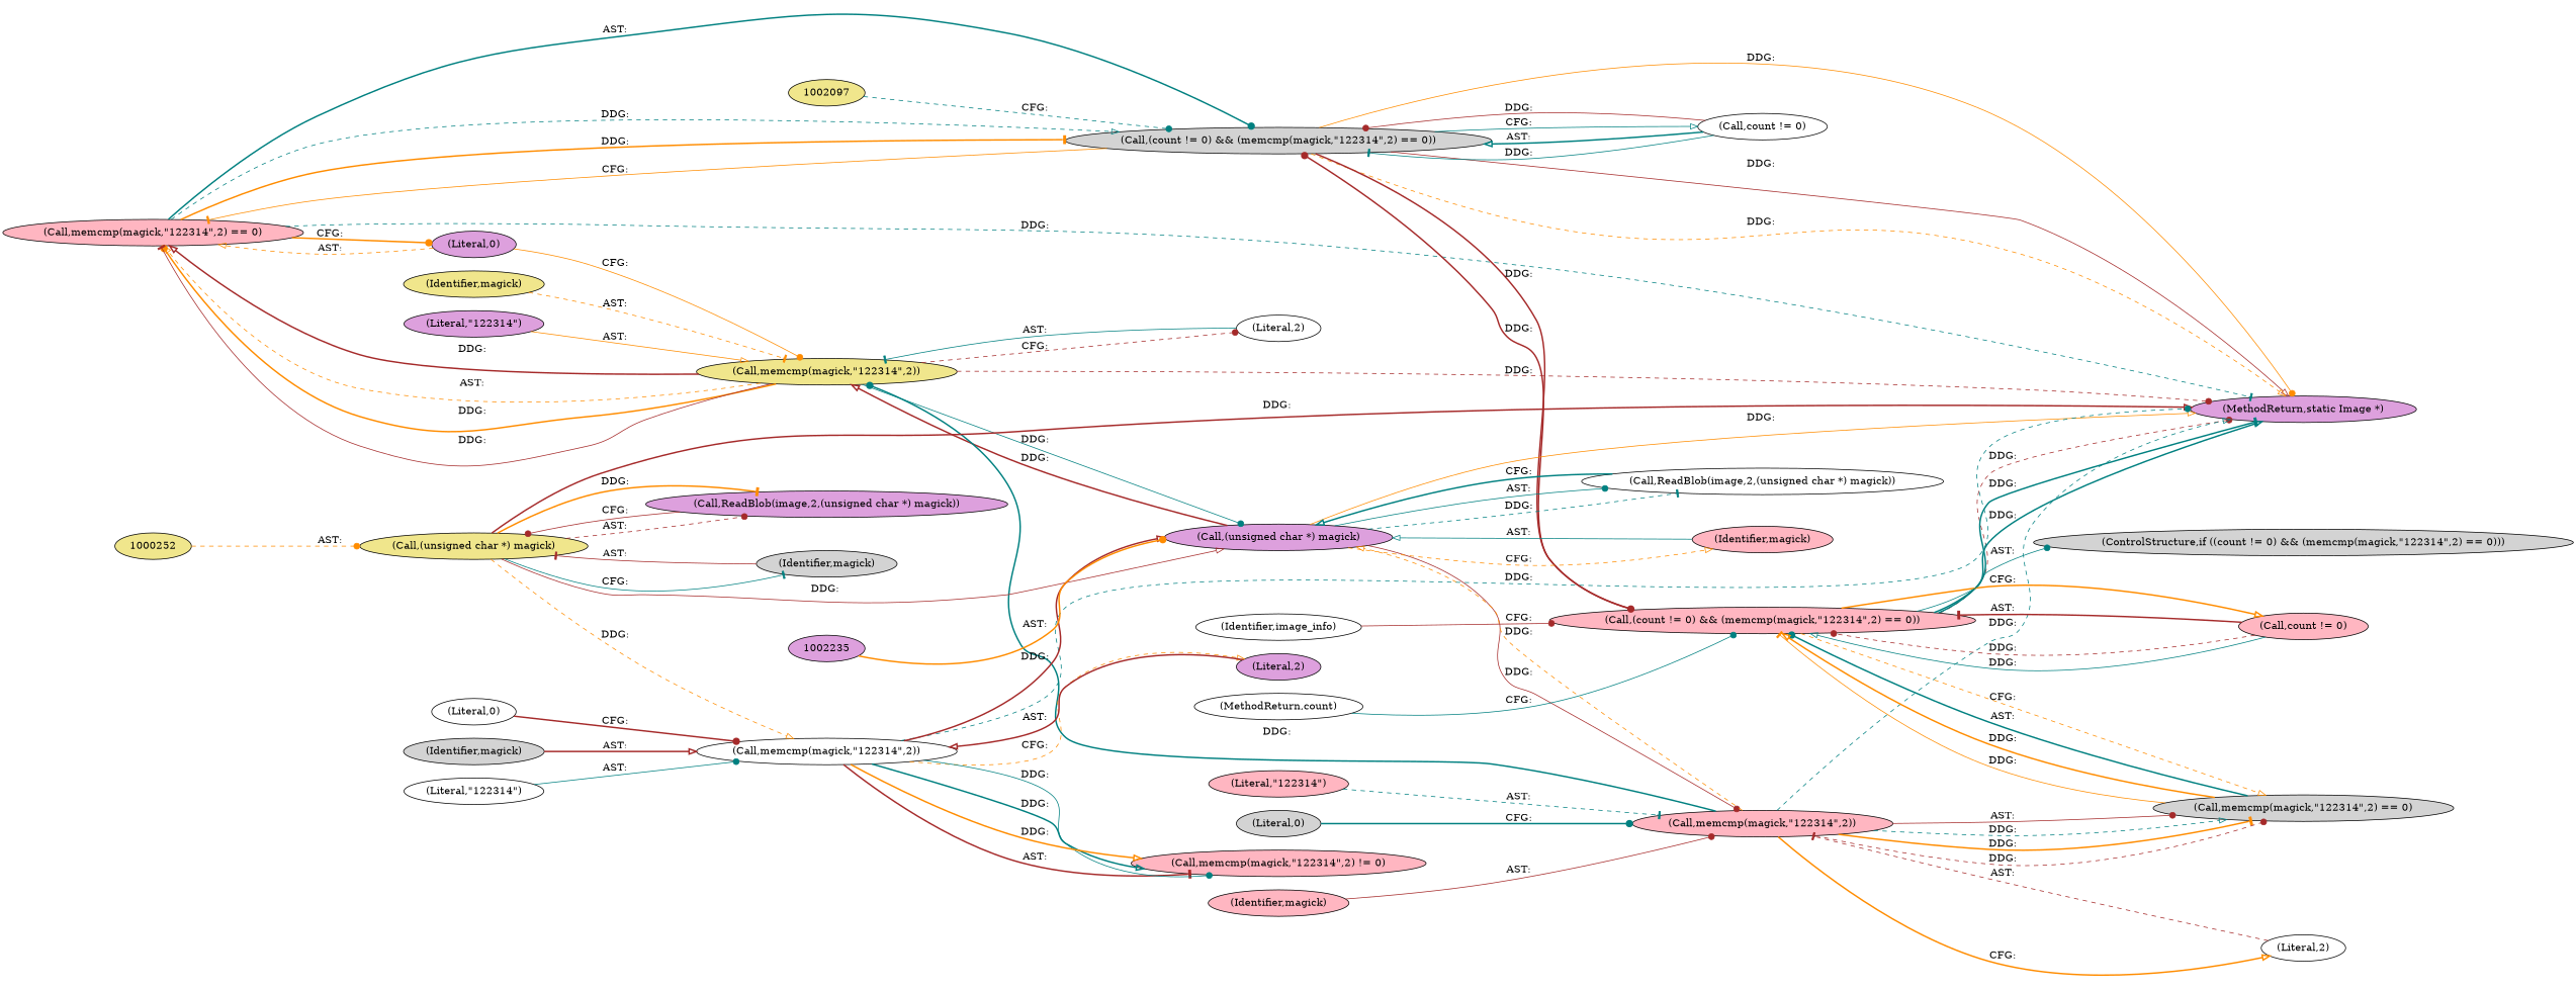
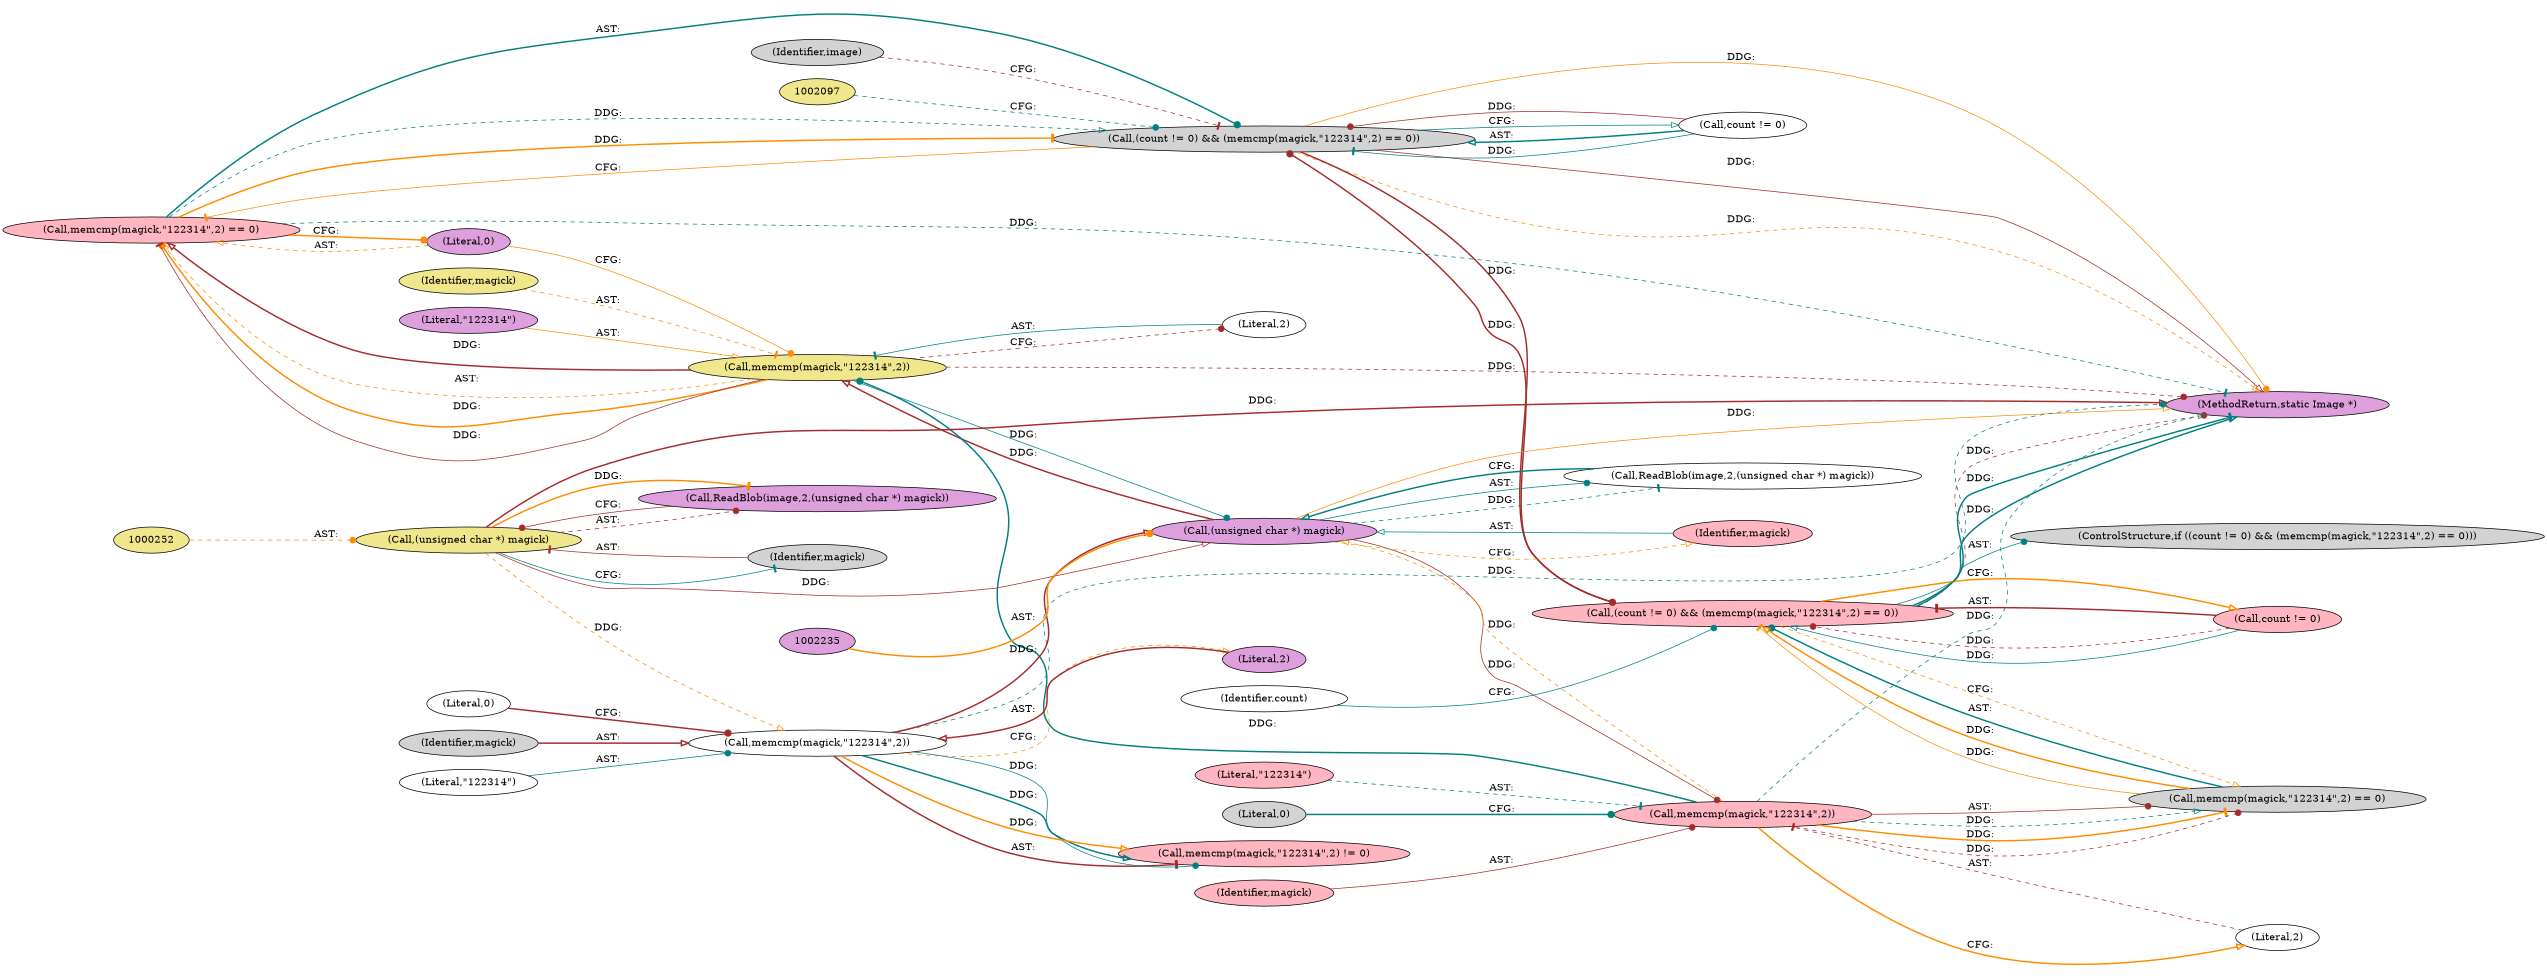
  digraph {
    rankdir=LR
    node [fillcolor=white style=filled]
    edge [arrowhead=dot color=teal style=bold]
    n1 [fillcolor=lightpink label="(Call,memcmp(magick,\"\122\314\",2) == 0)"]
    n2 [fillcolor=lightgrey label="(Call,(count != 0) && (memcmp(magick,\"\122\314\",2) == 0))"]
    n3 [fillcolor=plum label="(Literal,0)"]
    n4 [fillcolor=plum label="(MethodReturn,static Image *)"]
    n5 [fillcolor=lightpink label="(Call,(count != 0) && (memcmp(magick,\"\122\314\",2) == 0))"]
    n6 [label="(Call,count != 0)"]
    n7 [fillcolor=khaki label="(Call,memcmp(magick,\"\122\314\",2))"]
    n8 [fillcolor=plum label="(Call,(unsigned char *) magick)"]
    n9 [label="(Literal,2)"]
    n10 [fillcolor=lightpink label="(Call,memcmp(magick,\"\122\314\",2))"]
    n11 [label="(Call,ReadBlob(image,2,(unsigned char *) magick))"]
    n12 [fillcolor=lightpink label="(Identifier,magick)"]
    n13 [fillcolor=lightgrey label="(Call,memcmp(magick,\"\122\314\",2) == 0)"]
    n14 [label="(Literal,2)"]
    n15 [fillcolor=khaki label="(Call,(unsigned char *) magick)"]
    n16 [label="(Call,memcmp(magick,\"\122\314\",2))"]
    n17 [fillcolor=plum label="(Call,ReadBlob(image,2,(unsigned char *) magick))"]
    n18 [fillcolor=lightgrey label="(Identifier,magick)"]
    n19 [fillcolor=plum label="(Literal,2)"]
    n20 [fillcolor=lightpink label="(Call,memcmp(magick,\"\122\314\",2) != 0)"]
    n21 [fillcolor=lightpink label="(Call,count != 0)"]
    n22 [fillcolor=lightgrey label="(ControlStructure,if ((count != 0) && (memcmp(magick,\"\122\314\",2) == 0)))"]
+   n23 [fillcolor=lightgrey label="(Identifier,image)"]
    n24 [fillcolor=lightpink label="(Literal,\"\122\314\")"]
    n25 [fillcolor=lightgrey label="(Literal,0)"]
    n26 [label="(Literal,0)"]
    n27 [fillcolor=khaki label="(Identifier,magick)"]
    n28 [fillcolor=plum label="(Literal,\"\122\314\")"]
    n29 [fillcolor=lightpink label="(Identifier,magick)"]
    n30 [fillcolor=lightgrey label="(Identifier,magick)"]
-   n31 [label="(MethodReturn,count)"]
-   n32 [label="(Identifier,image_info)"]
+   n31 [label="(Identifier,count)"]
    n33 [label="(Literal,\"\122\314\")"]
    n34 [fillcolor=plum label=1002235]
    1000252 [fillcolor=khaki]
    1002097 [fillcolor=khaki]
    n1 -> n2 [label="AST: "]
    n1 -> n2 [arrowhead=onormal label="DDG: " style=dashed]
    n1 -> n2 [arrowhead=tee color=darkorange label="DDG: "]
    n1 -> n3 [color=darkorange label="CFG: "]
    n1 -> n4 [arrowhead=tee label="DDG: " style=dashed]
    n2 -> n1 [arrowhead=tee color=darkorange label="CFG: " style=solid]
    n2 -> n4 [color=darkorange label="DDG: " style=solid]
    n2 -> n4 [arrowhead=onormal color=brown label="DDG: " style=solid]
    n2 -> n4 [arrowhead=onormal color=darkorange label="DDG: " style=dashed]
    n2 -> n5 [color=brown label="DDG: "]
    n2 -> n6 [arrowhead=onormal label="CFG: " style=solid]
    n3 -> n1 [arrowhead=onormal color=darkorange label="AST: " style=dashed]
    n3 -> n7 [color=darkorange label="CFG: " style=solid]
    n5 -> n2 [color=brown label="DDG: "]
    n5 -> n4 [color=brown label="DDG: " style=dashed]
    n5 -> n4 [arrowhead=tee label="DDG: "]
    n5 -> n4 [arrowhead=onormal label="DDG: "]
    n5 -> n13 [arrowhead=onormal color=darkorange label="CFG: " style=dashed]
    n5 -> n21 [arrowhead=onormal color=darkorange label="CFG: "]
    n5 -> n22 [label="AST: " style=solid]
    n6 -> n2 [arrowhead=onormal label="AST: "]
    n6 -> n2 [arrowhead=tee label="DDG: " style=solid]
    n6 -> n2 [color=brown label="DDG: " style=solid]
    n7 -> n1 [arrowhead=onormal color=darkorange label="AST: " style=dashed]
    n7 -> n1 [color=darkorange label="DDG: "]
    n7 -> n1 [arrowhead=tee color=brown label="DDG: " style=solid]
    n7 -> n1 [arrowhead=onormal color=brown label="DDG: "]
    n7 -> n4 [color=brown label="DDG: " style=dashed]
    n7 -> n8 [label="DDG: " style=solid]
    n7 -> n9 [color=brown label="CFG: " style=dashed]
    n8 -> n4 [arrowhead=onormal color=darkorange label="DDG: " style=solid]
    n8 -> n7 [arrowhead=onormal color=brown label="DDG: "]
    n8 -> n10 [color=brown label="DDG: " style=solid]
    n8 -> n11 [label="AST: " style=solid]
    n8 -> n11 [arrowhead=tee label="DDG: " style=dashed]
    n8 -> n12 [arrowhead=onormal color=darkorange label="CFG: " style=dashed]
    n9 -> n7 [arrowhead=tee label="AST: " style=solid]
    n10 -> n4 [arrowhead=onormal label="DDG: " style=dashed]
    n10 -> n7 [label="DDG: "]
    n10 -> n8 [arrowhead=onormal color=darkorange label="DDG: " style=dashed]
    n10 -> n13 [color=brown label="AST: " style=solid]
    n10 -> n13 [arrowhead=onormal label="DDG: " style=dashed]
    n10 -> n13 [arrowhead=tee color=darkorange label="DDG: "]
    n10 -> n13 [color=brown label="DDG: " style=dashed]
    n10 -> n14 [arrowhead=onormal color=darkorange label="CFG: "]
    n11 -> n8 [arrowhead=onormal label="CFG: "]
    n12 -> n8 [arrowhead=onormal label="AST: " style=solid]
    n13 -> n5 [label="AST: "]
    n13 -> n5 [arrowhead=onormal color=darkorange label="DDG: "]
    n13 -> n5 [arrowhead=tee color=darkorange label="DDG: " style=solid]
    n14 -> n10 [arrowhead=tee color=brown label="AST: " style=dashed]
    n15 -> n4 [arrowhead=onormal color=brown label="DDG: "]
    n15 -> n8 [arrowhead=onormal color=brown label="DDG: " style=solid]
    n15 -> n16 [arrowhead=onormal color=darkorange label="DDG: " style=dashed]
    n15 -> n17 [color=brown label="AST: " style=dashed]
    n15 -> n17 [arrowhead=tee color=darkorange label="DDG: "]
    n15 -> n18 [arrowhead=tee label="CFG: " style=solid]
    n16 -> n4 [label="DDG: " style=dashed]
    n16 -> n8 [arrowhead=onormal color=brown label="DDG: "]
    n16 -> n19 [arrowhead=onormal color=darkorange label="CFG: " style=dashed]
    n16 -> n20 [arrowhead=tee color=brown label="AST: "]
    n16 -> n20 [label="DDG: " style=solid]
    n16 -> n20 [arrowhead=onormal label="DDG: "]
    n16 -> n20 [arrowhead=onormal color=darkorange label="DDG: "]
    n17 -> n15 [color=brown label="CFG: " style=solid]
    n18 -> n15 [arrowhead=tee color=brown label="AST: " style=solid]
    n19 -> n16 [arrowhead=onormal color=brown label="AST: "]
    n21 -> n5 [arrowhead=tee color=brown label="AST: "]
    n21 -> n5 [color=brown label="DDG: " style=dashed]
    n21 -> n5 [arrowhead=onormal label="DDG: " style=solid]
+   n23 -> n2 [arrowhead=tee color=brown label="CFG: " style=dashed]
    n24 -> n10 [arrowhead=tee label="AST: " style=dashed]
    n25 -> n10 [label="CFG: "]
    n26 -> n16 [color=brown label="CFG: "]
    n27 -> n7 [arrowhead=tee color=darkorange label="AST: " style=dashed]
    n28 -> n7 [arrowhead=onormal color=darkorange label="AST: " style=solid]
    n29 -> n10 [color=brown label="AST: " style=solid]
    n30 -> n16 [arrowhead=onormal color=brown label="AST: "]
    n31 -> n5 [label="CFG: " style=solid]
-   n32 -> n5 [color=brown label="CFG: " style=solid]
    n33 -> n16 [label="AST: " style=solid]
    n34 -> n8 [color=darkorange label="AST: "]
    1000252 -> n15 [color=darkorange label="AST: " style=dashed]
    1002097 -> n2 [label="CFG: " style=dashed]
  }
